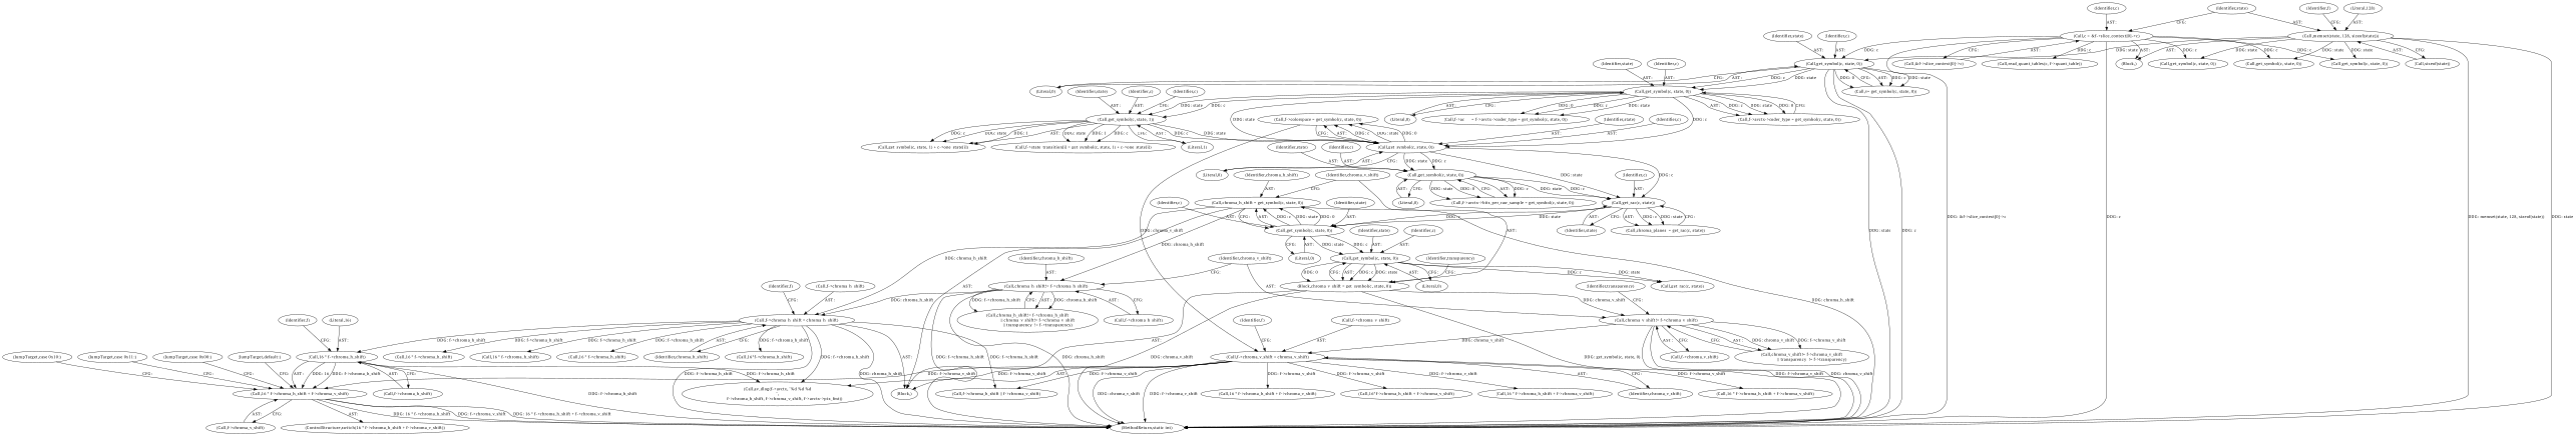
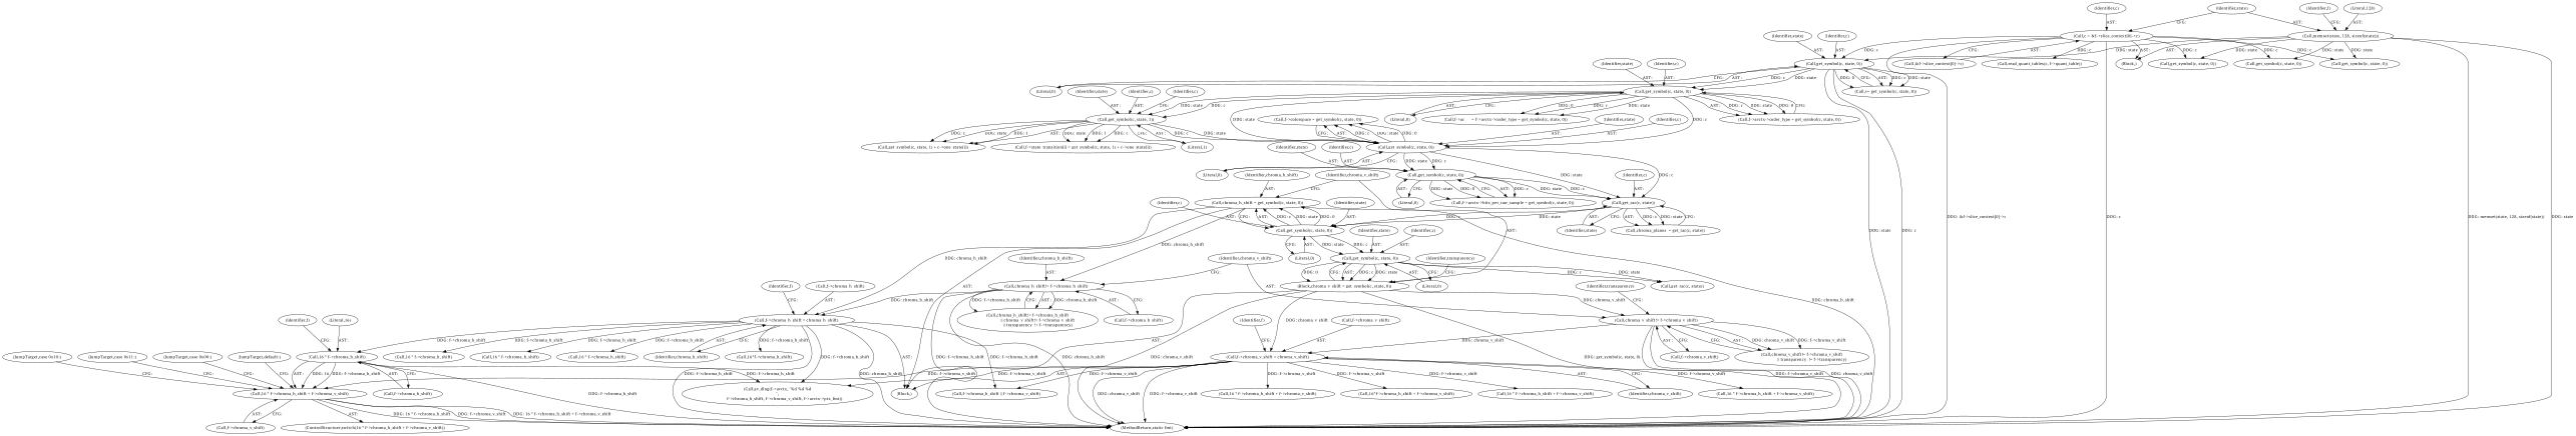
  digraph {
    fontname="PT Serif"
    node [fontname="PT Serif"]
    edge [fontname="PT Serif"]
    n1 [label="(Call,16 * f->chroma_h_shift + f->chroma_v_shift)"]
    n2 [label="(ControlStructure,switch(16 * f->chroma_h_shift + f->chroma_v_shift))"]
-   n3 [label="(MethodReturn,static int)"]
+   n3 [label="(MethodReturn,static fmt)"]
    n4 [label="(Call,f->chroma_v_shift)"]
    n5 [label="(Call,16 * f->chroma_h_shift)"]
    n6 [label="(Call,av_dlog(f->avctx, \"%d %d %d\n\",\n            f->chroma_h_shift, f->chroma_v_shift, f->avctx->pix_fmt))"]
    n7 [label="(Call,f->chroma_h_shift)"]
    n8 [label="(Call,f->chroma_h_shift = chroma_h_shift)"]
    n9 [label="(Block,)"]
    n10 [label="(Call,16 * f->chroma_h_shift)"]
    n11 [label="(Call,16 * f->chroma_h_shift)"]
    n12 [label="(Call,16 * f->chroma_h_shift)"]
    n13 [label="(Identifier,chroma_h_shift)"]
    n14 [label="(Call,16*f->chroma_h_shift)"]
    n15 [label="(Call,f->chroma_h_shift || f->chroma_v_shift)"]
    n16 [label="(Call,chroma_h_shift = get_symbol(c, state, 0))"]
    n17 [label="(Call,get_symbol(c, state, 0))"]
    n18 [label="(Call,chroma_h_shift!= f->chroma_h_shift)"]
    n19 [label="(Call,get_symbol(c, state, 0))"]
    n20 [label="(Literal,0)"]
    n21 [label="(Call,f->chroma_h_shift)"]
    n22 [label="(Call,chroma_h_shift!= f->chroma_h_shift\n                 || chroma_v_shift!= f->chroma_v_shift\n                 || transparency  != f->transparency)"]
    n23 [label="(Block,chroma_v_shift = get_symbol(c, state, 0))"]
    n24 [label="(Call,get_rac(c, state))"]
    n25 [label="(Literal,0)"]
    n26 [label="(Call,get_rac(c, state))"]
    n27 [label="(Call,chroma_planes  = get_rac(c, state))"]
    n28 [label="(Identifier,state)"]
    n29 [label="(Call,get_symbol(c, state, 0))"]
    n30 [label="(Call,get_symbol(c, state, 0))"]
    n31 [label="(Call,f->colorspace = get_symbol(c, state, 0))"]
    n32 [label="(Literal,0)"]
    n33 [label="(Call,f->avctx->bits_per_raw_sample = get_symbol(c, state, 0))"]
    n34 [label="(Literal,0)"]
    n35 [label="(Call,get_symbol(c, state, 1))"]
    n36 [label="(Call,get_symbol(c, state, 1) + c->one_state[i])"]
    n37 [label="(Call,f->state_transition[i] = get_symbol(c, state, 1) + c->one_state[i])"]
    n38 [label="(Literal,1)"]
    n39 [label="(Call,get_symbol(c, state, 0))"]
    n40 [label="(Call,f->ac      = f->avctx->coder_type = get_symbol(c, state, 0))"]
    n41 [label="(Call,f->avctx->coder_type = get_symbol(c, state, 0))"]
    n42 [label="(Literal,0)"]
    n43 [label="(Call,get_symbol(c, state, 0))"]
    n44 [label="(Call,v= get_symbol(c, state, 0))"]
    n45 [label="(Literal,0)"]
    n46 [label="(Call,c = &f->slice_context[0]->c)"]
    n47 [label="(Call,get_symbol(c, state, 0))"]
    n48 [label="(Call,&f->slice_context[0]->c)"]
    n49 [label="(Block,)"]
    n50 [label="(Call,get_symbol(c, state, 0))"]
    n51 [label="(Call,read_quant_tables(c, f->quant_table))"]
    n52 [label="(Call,get_symbol(c, state, 0))"]
    n53 [label="(Call,memset(state, 128, sizeof(state)))"]
-   n54 [label="(Call,sizeof(state))"]
    n55 [label="(Call,f->chroma_v_shift = chroma_v_shift)"]
    n56 [label="(Call,16*f->chroma_h_shift + f->chroma_v_shift)"]
    n57 [label="(Call,16 * f->chroma_h_shift + f->chroma_v_shift)"]
    n58 [label="(Identifier,chroma_v_shift)"]
    n59 [label="(Call,16 * f->chroma_h_shift + f->chroma_v_shift)"]
    n60 [label="(Call,16 * f->chroma_h_shift + f->chroma_v_shift)"]
    n61 [label="(Call,chroma_v_shift!= f->chroma_v_shift)"]
    n62 [label="(Call,chroma_v_shift!= f->chroma_v_shift\n                 || transparency  != f->transparency)"]
    n63 [label="(Call,f->chroma_v_shift)"]
    n64 [label="(Identifier,state)"]
    n65 [label="(Identifier,state)"]
    n66 [label="(Identifier,state)"]
    n67 [label="(Identifier,chroma_h_shift)"]
    n68 [label="(Identifier,chroma_v_shift)"]
    n69 [label="(Identifier,c)"]
    n70 [label="(Identifier,state)"]
    n71 [label="(JumpTarget,case 0x10:)"]
    n72 [label="(Identifier,state)"]
    n73 [label="(Call,f->chroma_h_shift)"]
    n74 [label="(JumpTarget,case 0x11:)"]
    n75 [label="(Identifier,f)"]
    n76 [label="(Identifier,f)"]
    n77 [label="(Identifier,transparency)"]
    n78 [label="(Identifier,state)"]
    n79 [label="(Identifier,state)"]
    n80 [label="(Call,f->chroma_v_shift)"]
    n81 [label="(Identifier,transparency)"]
    n82 [label="(Identifier,c)"]
    n83 [label="(Identifier,c)"]
    n84 [label="(Identifier,c)"]
    n85 [label="(Identifier,c)"]
    n86 [label="(JumpTarget,case 0x00:)"]
    n87 [label="(Identifier,state)"]
    n88 [label="(Identifier,c)"]
    n89 [label="(Identifier,chroma_h_shift)"]
    n90 [label="(Identifier,c)"]
    n91 [label="(JumpTarget,default:)"]
    n92 [label="(Identifier,f)"]
    n93 [label="(Literal,16)"]
    n94 [label="(Literal,128)"]
    n95 [label="(Identifier,chroma_v_shift)"]
    n96 [label="(Identifier,c)"]
    n97 [label="(Identifier,c)"]
    n98 [label="(Identifier,c)"]
    n99 [label="(Identifier,f)"]
    n1 -> n2 [label="AST: "]
    n1 -> n3 [label="DDG: 16 * f->chroma_h_shift"]
    n1 -> n3 [label="DDG: f->chroma_v_shift"]
    n1 -> n3 [label="DDG: 16 * f->chroma_h_shift + f->chroma_v_shift"]
    n1 -> n4 [label="CFG: "]
    n4 -> n1 [label="AST: "]
    n5 -> n1 [label="AST: "]
    n5 -> n1 [label="DDG: 16"]
    n5 -> n1 [label="DDG: f->chroma_h_shift"]
    n5 -> n3 [label="DDG: f->chroma_h_shift"]
    n5 -> n6 [label="DDG: f->chroma_h_shift"]
    n5 -> n7 [label="CFG: "]
    n7 -> n5 [label="AST: "]
    n8 -> n3 [label="DDG: chroma_h_shift"]
    n8 -> n3 [label="DDG: f->chroma_h_shift"]
    n8 -> n5 [label="DDG: f->chroma_h_shift"]
    n8 -> n6 [label="DDG: f->chroma_h_shift"]
    n8 -> n9 [label="AST: "]
    n8 -> n10 [label="DDG: f->chroma_h_shift"]
    n8 -> n11 [label="DDG: f->chroma_h_shift"]
    n8 -> n12 [label="DDG: f->chroma_h_shift"]
    n8 -> n13 [label="CFG: "]
    n8 -> n14 [label="DDG: f->chroma_h_shift"]
    n8 -> n15 [label="DDG: f->chroma_h_shift"]
    n13 -> n8 [label="AST: "]
    n16 -> n3 [label="DDG: chroma_h_shift"]
    n16 -> n8 [label="DDG: chroma_h_shift"]
    n16 -> n9 [label="AST: "]
    n16 -> n17 [label="CFG: "]
    n16 -> n18 [label="DDG: chroma_h_shift"]
    n17 -> n16 [label="AST: "]
    n17 -> n16 [label="DDG: c"]
    n17 -> n16 [label="DDG: state"]
    n17 -> n16 [label="DDG: 0"]
    n17 -> n19 [label="DDG: c"]
    n17 -> n19 [label="DDG: state"]
    n17 -> n20 [label="CFG: "]
    n18 -> n3 [label="DDG: f->chroma_h_shift"]
    n18 -> n3 [label="DDG: chroma_h_shift"]
    n18 -> n8 [label="DDG: chroma_h_shift"]
    n18 -> n21 [label="CFG: "]
    n18 -> n22 [label="AST: "]
    n18 -> n22 [label="DDG: chroma_h_shift"]
    n18 -> n22 [label="DDG: f->chroma_h_shift"]
    n19 -> n23 [label="AST: "]
    n19 -> n23 [label="DDG: c"]
    n19 -> n23 [label="DDG: state"]
    n19 -> n23 [label="DDG: 0"]
    n19 -> n24 [label="DDG: c"]
    n19 -> n24 [label="DDG: state"]
    n19 -> n25 [label="CFG: "]
    n20 -> n17 [label="AST: "]
    n21 -> n18 [label="AST: "]
    n22 -> n18 [label="CFG: "]
    n23 -> n3 [label="DDG: get_symbol(c, state, 0)"]
    n23 -> n3 [label="DDG: chroma_v_shift"]
    n23 -> n9 [label="AST: "]
    n23 -> n19 [label="CFG: "]
-   n31 -> n55 [label="DDG: chroma_v_shift"]
+   n23 -> n55 [label="DDG: chroma_v_shift"]
    n23 -> n61 [label="DDG: chroma_v_shift"]
    n25 -> n19 [label="AST: "]
    n26 -> n17 [label="DDG: c"]
    n26 -> n17 [label="DDG: state"]
    n26 -> n27 [label="AST: "]
    n26 -> n27 [label="DDG: c"]
    n26 -> n27 [label="DDG: state"]
    n26 -> n28 [label="CFG: "]
    n27 -> n26 [label="CFG: "]
    n28 -> n26 [label="AST: "]
    n29 -> n26 [label="DDG: c"]
    n29 -> n26 [label="DDG: state"]
    n29 -> n30 [label="DDG: c"]
    n29 -> n30 [label="DDG: state"]
    n29 -> n31 [label="AST: "]
    n29 -> n31 [label="DDG: c"]
    n29 -> n31 [label="DDG: state"]
    n29 -> n31 [label="DDG: 0"]
    n29 -> n32 [label="CFG: "]
    n30 -> n26 [label="DDG: c"]
    n30 -> n26 [label="DDG: state"]
    n30 -> n33 [label="AST: "]
    n30 -> n33 [label="DDG: c"]
    n30 -> n33 [label="DDG: state"]
    n30 -> n33 [label="DDG: 0"]
    n30 -> n34 [label="CFG: "]
    n31 -> n29 [label="CFG: "]
    n32 -> n29 [label="AST: "]
    n33 -> n30 [label="CFG: "]
    n34 -> n30 [label="AST: "]
    n35 -> n29 [label="DDG: c"]
    n35 -> n29 [label="DDG: state"]
    n35 -> n36 [label="AST: "]
    n35 -> n36 [label="DDG: c"]
    n35 -> n36 [label="DDG: state"]
    n35 -> n36 [label="DDG: 1"]
    n35 -> n37 [label="DDG: c"]
    n35 -> n37 [label="DDG: state"]
    n35 -> n37 [label="DDG: 1"]
    n35 -> n38 [label="CFG: "]
    n38 -> n35 [label="AST: "]
    n39 -> n29 [label="DDG: c"]
    n39 -> n29 [label="DDG: state"]
    n39 -> n35 [label="DDG: c"]
    n39 -> n35 [label="DDG: state"]
    n39 -> n40 [label="DDG: c"]
    n39 -> n40 [label="DDG: state"]
    n39 -> n40 [label="DDG: 0"]
    n39 -> n41 [label="AST: "]
    n39 -> n41 [label="DDG: c"]
    n39 -> n41 [label="DDG: state"]
    n39 -> n41 [label="DDG: 0"]
    n39 -> n42 [label="CFG: "]
    n41 -> n39 [label="CFG: "]
    n42 -> n39 [label="AST: "]
    n43 -> n3 [label="DDG: state"]
    n43 -> n3 [label="DDG: c"]
    n43 -> n39 [label="DDG: c"]
    n43 -> n39 [label="DDG: state"]
    n43 -> n44 [label="AST: "]
    n43 -> n44 [label="DDG: c"]
    n43 -> n44 [label="DDG: state"]
    n43 -> n44 [label="DDG: 0"]
    n43 -> n45 [label="CFG: "]
    n44 -> n43 [label="CFG: "]
    n45 -> n43 [label="AST: "]
    n46 -> n3 [label="DDG: c"]
    n46 -> n3 [label="DDG: &f->slice_context[0]->c"]
    n46 -> n43 [label="DDG: c"]
    n46 -> n47 [label="DDG: c"]
    n46 -> n48 [label="CFG: "]
    n46 -> n49 [label="AST: "]
    n46 -> n50 [label="DDG: c"]
    n46 -> n51 [label="DDG: c"]
    n46 -> n52 [label="DDG: c"]
    n48 -> n46 [label="AST: "]
    n53 -> n3 [label="DDG: memset(state, 128, sizeof(state))"]
    n53 -> n3 [label="DDG: state"]
    n53 -> n43 [label="DDG: state"]
    n53 -> n47 [label="DDG: state"]
    n53 -> n49 [label="AST: "]
    n53 -> n50 [label="DDG: state"]
    n53 -> n52 [label="DDG: state"]
-   n53 -> n54 [label="CFG: "]
-   n54 -> n53 [label="AST: "]
    n55 -> n1 [label="DDG: f->chroma_v_shift"]
    n55 -> n3 [label="DDG: chroma_v_shift"]
    n55 -> n3 [label="DDG: f->chroma_v_shift"]
    n55 -> n6 [label="DDG: f->chroma_v_shift"]
    n55 -> n9 [label="AST: "]
    n55 -> n15 [label="DDG: f->chroma_v_shift"]
    n55 -> n56 [label="DDG: f->chroma_v_shift"]
    n55 -> n57 [label="DDG: f->chroma_v_shift"]
    n55 -> n58 [label="CFG: "]
    n55 -> n59 [label="DDG: f->chroma_v_shift"]
    n55 -> n60 [label="DDG: f->chroma_v_shift"]
    n58 -> n55 [label="AST: "]
    n61 -> n3 [label="DDG: f->chroma_v_shift"]
    n61 -> n3 [label="DDG: chroma_v_shift"]
    n61 -> n55 [label="DDG: chroma_v_shift"]
    n61 -> n62 [label="AST: "]
    n61 -> n62 [label="DDG: chroma_v_shift"]
    n61 -> n62 [label="DDG: f->chroma_v_shift"]
    n61 -> n63 [label="CFG: "]
    n62 -> n61 [label="CFG: "]
    n63 -> n61 [label="AST: "]
    n64 -> n35 [label="AST: "]
    n65 -> n46 [label="CFG: "]
    n65 -> n53 [label="AST: "]
    n66 -> n39 [label="AST: "]
    n67 -> n16 [label="AST: "]
    n68 -> n18 [label="CFG: "]
    n68 -> n61 [label="AST: "]
    n69 -> n35 [label="AST: "]
    n70 -> n19 [label="AST: "]
    n71 -> n1 [label="CFG: "]
    n72 -> n30 [label="AST: "]
    n73 -> n8 [label="AST: "]
    n74 -> n1 [label="CFG: "]
    n75 -> n55 [label="CFG: "]
    n76 -> n53 [label="CFG: "]
    n77 -> n23 [label="CFG: "]
    n78 -> n29 [label="AST: "]
    n79 -> n43 [label="AST: "]
    n80 -> n55 [label="AST: "]
    n81 -> n61 [label="CFG: "]
    n82 -> n30 [label="AST: "]
    n83 -> n29 [label="AST: "]
    n84 -> n43 [label="AST: "]
    n85 -> n46 [label="AST: "]
    n86 -> n1 [label="CFG: "]
    n87 -> n17 [label="AST: "]
    n88 -> n39 [label="AST: "]
    n89 -> n18 [label="AST: "]
    n90 -> n26 [label="AST: "]
    n91 -> n1 [label="CFG: "]
    n92 -> n5 [label="CFG: "]
    n93 -> n5 [label="AST: "]
    n94 -> n53 [label="AST: "]
    n95 -> n16 [label="CFG: "]
    n95 -> n23 [label="AST: "]
    n96 -> n19 [label="AST: "]
    n97 -> n17 [label="AST: "]
    n98 -> n35 [label="CFG: "]
    n99 -> n8 [label="CFG: "]
  }
